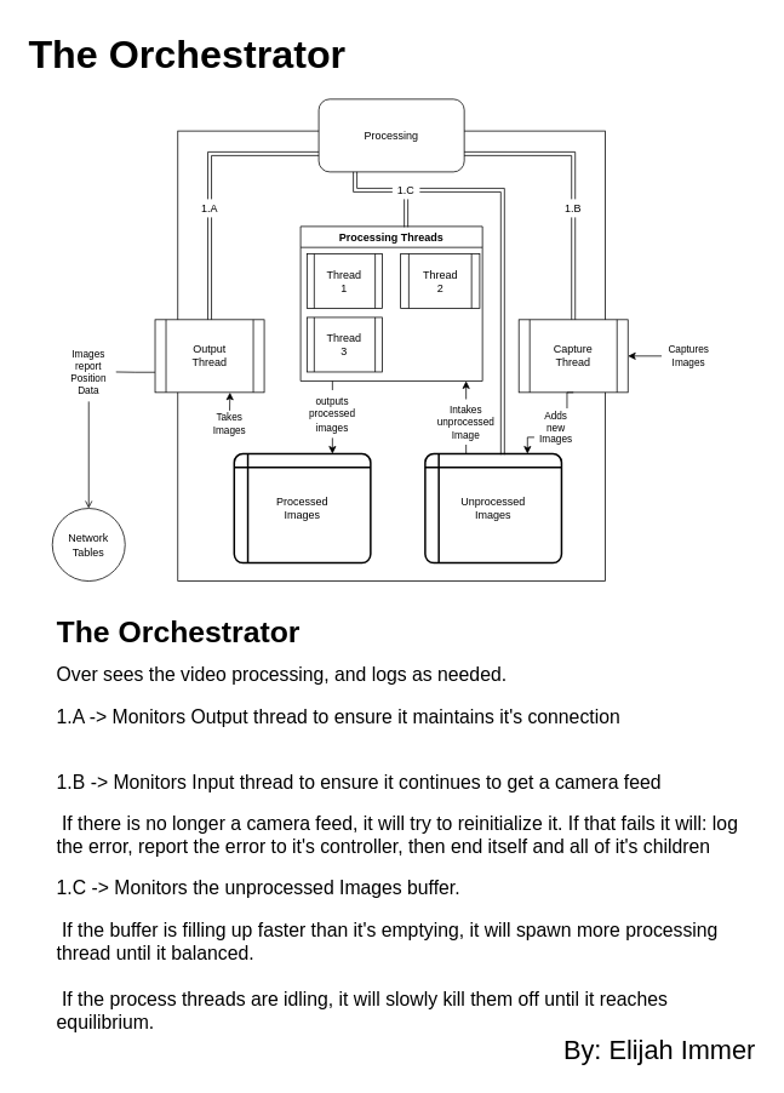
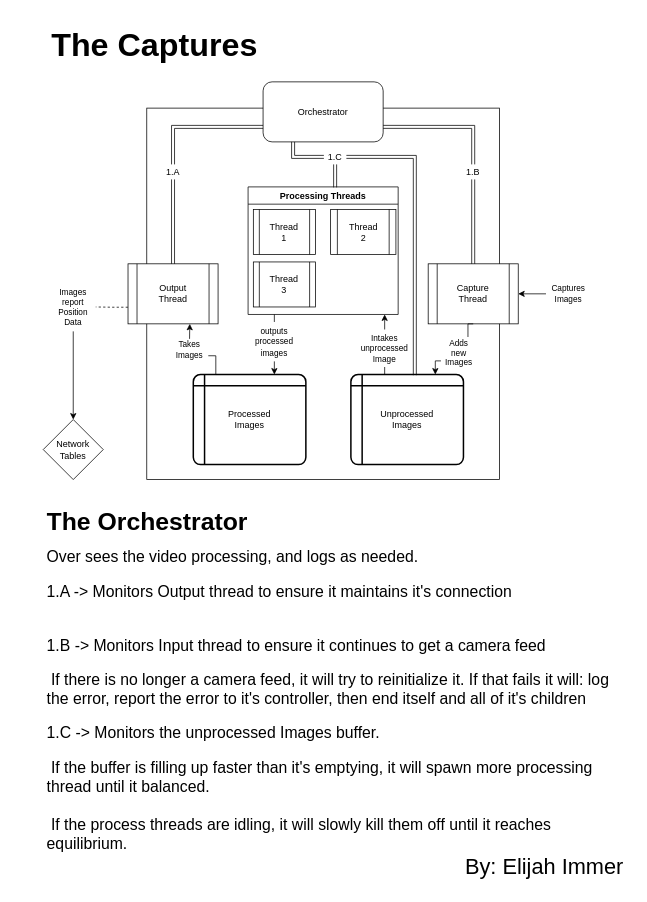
  <mxCell id="0" />
  <mxCell id="1" parent="0" />
  <mxCell id="2" value="" style="rounded=0;whiteSpace=wrap;html=1;" parent="1" vertex="1"><mxGeometry x="195" y="143.57" width="470" height="495" as="geometry" /></mxCell>
  <mxCell id="3" value="Output&lt;br&gt;Thread" style="shape=process;whiteSpace=wrap;html=1;backgroundOutline=1;" parent="1" vertex="1"><mxGeometry x="170" y="351.07" width="120" height="80" as="geometry" /></mxCell>
  <mxCell id="4" style="edgeStyle=orthogonalEdgeStyle;rounded=0;orthogonalLoop=1;jettySize=auto;html=1;exitX=0;exitY=0.75;exitDx=0;exitDy=0;entryX=0.75;entryY=0;entryDx=0;entryDy=0;startArrow=none;" parent="1" source="36" target="20" edge="1"><mxGeometry relative="1" as="geometry" /></mxCell>
  <mxCell id="5" value="Capture&lt;br&gt;Thread" style="shape=process;whiteSpace=wrap;html=1;backgroundOutline=1;" parent="1" vertex="1"><mxGeometry x="570" y="351.07" width="120" height="80" as="geometry" /></mxCell>
  <mxCell id="6" style="edgeStyle=orthogonalEdgeStyle;rounded=0;orthogonalLoop=1;jettySize=auto;html=1;entryX=0.5;entryY=0;entryDx=0;entryDy=0;shape=link;startArrow=none;" parent="1" source="23" target="3" edge="1"><mxGeometry relative="1" as="geometry" /></mxCell>
  <mxCell id="7" style="edgeStyle=orthogonalEdgeStyle;rounded=0;orthogonalLoop=1;jettySize=auto;html=1;exitX=0.5;exitY=1;exitDx=0;exitDy=0;entryX=0.5;entryY=0;entryDx=0;entryDy=0;shape=link;startArrow=none;" parent="1" source="21" target="5" edge="1"><mxGeometry relative="1" as="geometry" /></mxCell>
- <mxCell id="8" value="Processing" style="rounded=1;whiteSpace=wrap;html=1;fontSize=12;glass=0;strokeWidth=1;shadow=0;" parent="1" vertex="1"><mxGeometry x="350" y="108.57" width="160" height="80" as="geometry" /></mxCell>
+ <mxCell id="8" value="Orchestrator" style="rounded=1;whiteSpace=wrap;html=1;fontSize=12;glass=0;strokeWidth=1;shadow=0;" parent="1" vertex="1"><mxGeometry x="350" y="108.57" width="160" height="80" as="geometry" /></mxCell>
  <mxCell id="9" style="edgeStyle=orthogonalEdgeStyle;rounded=0;orthogonalLoop=1;jettySize=auto;html=1;exitX=0.5;exitY=1;exitDx=0;exitDy=0;" parent="1" source="2" target="2" edge="1"><mxGeometry relative="1" as="geometry" /></mxCell>
  <mxCell id="10" value="" style="endArrow=classic;html=1;rounded=0;exitX=0;exitY=0.5;exitDx=0;exitDy=0;entryX=1;entryY=0.5;entryDx=0;entryDy=0;startArrow=none;" parent="1" source="35" target="5" edge="1"><mxGeometry relative="1" as="geometry"><mxPoint x="756.2" y="382.57" as="sourcePoint" /><mxPoint x="630" y="398.57" as="targetPoint" /><Array as="points" /></mxGeometry></mxCell>
- <mxCell id="11" value="Network&lt;br&gt;Tables" style="ellipse;whiteSpace=wrap;html=1;" parent="1" vertex="1"><mxGeometry x="57" y="558.57" width="80" height="80" as="geometry" /></mxCell>
- <mxCell id="12" value="" style="endArrow=open;html=1;rounded=0;exitX=0.5;exitY=1;exitDx=0;exitDy=0;entryX=0.5;entryY=0;entryDx=0;entryDy=0;edgeStyle=orthogonalEdgeStyle;startArrow=none;" parent="1" source="40" target="11" edge="1"><mxGeometry relative="1" as="geometry"><mxPoint x="200" y="417.74" as="sourcePoint" /><mxPoint x="120" y="417.74" as="targetPoint" /></mxGeometry></mxCell>
+ <mxCell id="11" value="Network&lt;br&gt;Tables" style="rhombus;whiteSpace=wrap;html=1;" parent="1" vertex="1"><mxGeometry x="57" y="558.57" width="80" height="80" as="geometry" /></mxCell>
+ <mxCell id="12" value="" style="endArrow=classic;html=1;rounded=0;exitX=0.5;exitY=1;exitDx=0;exitDy=0;entryX=0.5;entryY=0;entryDx=0;entryDy=0;edgeStyle=orthogonalEdgeStyle;startArrow=none;" parent="1" source="40" target="11" edge="1"><mxGeometry relative="1" as="geometry"><mxPoint x="200" y="417.74" as="sourcePoint" /><mxPoint x="120" y="417.74" as="targetPoint" /></mxGeometry></mxCell>
  <mxCell id="13" value="Processing Threads" style="swimlane;" parent="1" vertex="1"><mxGeometry x="330" y="248.57" width="200" height="170" as="geometry" /></mxCell>
  <mxCell id="14" value="Thread&lt;br&gt;2&lt;span style=&quot;color: rgba(0 , 0 , 0 , 0) ; font-family: monospace ; font-size: 0px&quot;&gt;%3CmxGraphModel%3E%3Croot%3E%3CmxCell%20id%3D%220%22%2F%3E%3CmxCell%20id%3D%221%22%20parent%3D%220%22%2F%3E%3CmxCell%20id%3D%222%22%20value%3D%22Display%26lt%3Bbr%26gt%3BThead%22%20style%3D%22shape%3Dprocess%3BwhiteSpace%3Dwrap%3Bhtml%3D1%3BbackgroundOutline%3D1%3B%22%20vertex%3D%221%22%20parent%3D%221%22%3E%3CmxGeometry%20x%3D%22153%22%20y%3D%22282.5%22%20width%3D%22120%22%20height%3D%2280%22%20as%3D%22geometry%22%2F%3E%3C%2FmxCell%3E%3C%2Froot%3E%3C%2FmxGraphModel%3E&lt;/span&gt;&lt;span style=&quot;color: rgba(0 , 0 , 0 , 0) ; font-family: monospace ; font-size: 0px&quot;&gt;%3CmxGraphModel%3E%3Croot%3E%3CmxCell%20id%3D%220%22%2F%3E%3CmxCell%20id%3D%221%22%20parent%3D%220%22%2F%3E%3CmxCell%20id%3D%222%22%20value%3D%22Display%26lt%3Bbr%26gt%3BThead%22%20style%3D%22shape%3Dprocess%3BwhiteSpace%3Dwrap%3Bhtml%3D1%3BbackgroundOutline%3D1%3B%22%20vertex%3D%221%22%20parent%3D%221%22%3E%3CmxGeometry%20x%3D%22153%22%20y%3D%22282.5%22%20width%3D%22120%22%20height%3D%2280%22%20as%3D%22geometry%22%2F%3E%3C%2FmxCell%3E%3C%2Froot%3E%3C%2FmxGraphModel%32&lt;/span&gt;" style="shape=process;whiteSpace=wrap;html=1;backgroundOutline=1;" parent="13" vertex="1"><mxGeometry x="110" y="30" width="87" height="60" as="geometry" /></mxCell>
  <mxCell id="15" value="Thread&lt;br&gt;1&lt;span style=&quot;color: rgba(0 , 0 , 0 , 0) ; font-family: monospace ; font-size: 0px&quot;&gt;%3CmxGraphModel%3E%3Croot%3E%3CmxCell%20id%3D%220%22%2F%3E%3CmxCell%20id%3D%221%22%20parent%3D%220%22%2F%3E%3CmxCell%20id%3D%222%22%20value%3D%22Display%26lt%3Bbr%26gt%3BThead%22%20style%3D%22shape%3Dprocess%3BwhiteSpace%3Dwrap%3Bhtml%3D1%3BbackgroundOutline%3D1%3B%22%20vertex%3D%221%22%20parent%3D%221%22%3E%3CmxGeometry%20x%3D%22153%22%20y%3D%22282.5%22%20width%3D%22120%22%20height%3D%2280%22%20as%3D%22geometry%22%2F%3E%3C%2FmxCell%3E%3C%2Froot%3E%3C%2FmxGraphModel%3E&lt;/span&gt;&lt;span style=&quot;color: rgba(0 , 0 , 0 , 0) ; font-family: monospace ; font-size: 0px&quot;&gt;%3CmxGraphModel%3E%3Croot%3E%3CmxCell%20id%3D%220%22%2F%3E%3CmxCell%20id%3D%221%22%20parent%3D%220%22%2F%3E%3CmxCell%20id%3D%222%22%20value%3D%22Display%26lt%3Bbr%26gt%3BThead%22%20style%3D%22shape%3Dprocess%3BwhiteSpace%3Dwrap%3Bhtml%3D1%3BbackgroundOutline%3D1%3B%22%20vertex%3D%221%22%20parent%3D%221%22%3E%3CmxGeometry%20x%3D%22153%22%20y%3D%22282.5%22%20width%3D%22120%22%20height%3D%2280%22%20as%3D%22geometry%22%2F%3E%3C%2FmxCell%3E%3C%2Froot%3E%3C%2FmxGraphModel%3E&lt;/span&gt;" style="shape=process;whiteSpace=wrap;html=1;backgroundOutline=1;" parent="13" vertex="1"><mxGeometry x="7" y="30" width="83" height="60" as="geometry" /></mxCell>
  <mxCell id="16" value="Thread&lt;br&gt;3&lt;span style=&quot;color: rgba(0 , 0 , 0 , 0) ; font-family: monospace ; font-size: 0px&quot;&gt;%3CmxGraphModel%3E%3Croot%3E%3CmxCell%20id%3D%220%22%2F%3E%3CmxCell%20id%3D%221%22%20parent%3D%220%22%2F%3E%3CmxCell%20id%3D%222%22%20value%3D%22Display%26lt%3Bbr%26gt%3BThead%22%20style%3D%22shape%3Dprocess%3BwhiteSpace%3Dwrap%3Bhtml%3D1%3BbackgroundOutline%3D1%3B%22%20vertex%3D%221%22%20parent%3D%221%22%3E%3CmxGeometry%20x%3D%22153%22%20y%3D%22282.5%22%20width%3D%22120%22%20height%3D%2280%22%20as%3D%22geometry%22%2F%3E%3C%2FmxCell%3E%3C%2Froot%3E%3C%2FmxGraphModel%3E&lt;/span&gt;&lt;span style=&quot;color: rgba(0 , 0 , 0 , 0) ; font-family: monospace ; font-size: 0px&quot;&gt;%3CmxGraphModel%3E%3Croot%3E%3CmxCell%20id%3D%220%22%2F%3E%3CmxCell%20id%3D%221%22%20parent%3D%220%22%2F%3E%3CmxCell%20id%3D%222%22%20value%3D%22Display%26lt%3Bbr%26gt%3BThead%22%20style%3D%22shape%3Dprocess%3BwhiteSpace%3Dwrap%3Bhtml%3D1%3BbackgroundOutline%3D1%3B%22%20vertex%3D%221%22%20parent%3D%221%22%3E%3CmxGeometry%20x%3D%22153%22%20y%3D%22282.5%22%20width%3D%22120%22%20height%3D%2280%22%20as%3D%22geometry%22%2F%3E%3C%2FmxCell%3E%3C%2Froot%3E%3C%2FmxGraphModel%33&lt;/span&gt;" style="shape=process;whiteSpace=wrap;html=1;backgroundOutline=1;" parent="13" vertex="1"><mxGeometry x="7" y="100" width="83" height="60" as="geometry" /></mxCell>
  <mxCell id="17" value="" style="shape=image;html=1;verticalAlign=top;verticalLabelPosition=bottom;labelBackgroundColor=#000000;imageAspect=0;aspect=fixed;image=https://cdn0.iconfinder.com/data/icons/font-awesome-solid-vol-2/512/ellipsis-h-128.png;imageBackground=none;imageBorder=none;part=0;" parent="13" vertex="1"><mxGeometry x="123.5" y="100" width="60" height="60" as="geometry" /></mxCell>
  <mxCell id="18" style="edgeStyle=orthogonalEdgeStyle;rounded=0;orthogonalLoop=1;jettySize=auto;html=1;exitX=0.5;exitY=0;exitDx=0;exitDy=0;startArrow=none;entryX=0.686;entryY=1;entryDx=0;entryDy=0;entryPerimeter=0;" parent="1" source="38" target="3" edge="1"><mxGeometry relative="1" as="geometry"><mxPoint x="245" y="428.57" as="targetPoint" /></mxGeometry></mxCell>
  <mxCell id="19" value="Processed&lt;br&gt;Images" style="shape=internalStorage;whiteSpace=wrap;html=1;dx=15;dy=15;rounded=1;arcSize=8;strokeWidth=2;shadow=0;sketch=0;" parent="1" vertex="1"><mxGeometry x="257" y="498.57" width="150" height="120" as="geometry" /></mxCell>
  <mxCell id="20" value="Unprocessed&lt;br&gt;Images" style="shape=internalStorage;whiteSpace=wrap;html=1;dx=15;dy=15;rounded=1;arcSize=8;strokeWidth=2;shadow=0;sketch=0;" parent="1" vertex="1"><mxGeometry x="467" y="498.57" width="150" height="120" as="geometry" /></mxCell>
  <mxCell id="21" value="1.B" style="text;html=1;strokeColor=none;fillColor=none;align=center;verticalAlign=middle;whiteSpace=wrap;rounded=0;shadow=0;sketch=0;" parent="1" vertex="1"><mxGeometry x="600" y="218.57" width="60" height="20" as="geometry" /></mxCell>
  <mxCell id="22" value="" style="edgeStyle=orthogonalEdgeStyle;rounded=0;orthogonalLoop=1;jettySize=auto;html=1;exitX=1;exitY=0.75;exitDx=0;exitDy=0;entryX=0.5;entryY=0;entryDx=0;entryDy=0;shape=link;endArrow=none;" parent="1" source="8" target="21" edge="1"><mxGeometry relative="1" as="geometry"><mxPoint x="510" y="168.57" as="sourcePoint" /><mxPoint x="630" y="351.07" as="targetPoint" /></mxGeometry></mxCell>
  <mxCell id="23" value="1.A" style="text;html=1;strokeColor=none;fillColor=none;align=center;verticalAlign=middle;whiteSpace=wrap;rounded=0;shadow=0;sketch=0;" parent="1" vertex="1"><mxGeometry x="200" y="218.57" width="60" height="20" as="geometry" /></mxCell>
  <mxCell id="24" value="" style="edgeStyle=orthogonalEdgeStyle;rounded=0;orthogonalLoop=1;jettySize=auto;html=1;exitX=0;exitY=0.75;exitDx=0;exitDy=0;entryX=0.5;entryY=0;entryDx=0;entryDy=0;shape=link;endArrow=none;" parent="1" source="8" target="23" edge="1"><mxGeometry relative="1" as="geometry"><mxPoint x="350" y="168.57" as="sourcePoint" /><mxPoint x="230" y="351.07" as="targetPoint" /></mxGeometry></mxCell>
  <mxCell id="25" style="edgeStyle=orthogonalEdgeStyle;shape=link;rounded=0;comic=0;orthogonalLoop=1;jettySize=auto;html=1;exitX=1;exitY=0.5;exitDx=0;exitDy=0;entryX=0.568;entryY=0.008;entryDx=0;entryDy=0;entryPerimeter=0;fontSize=13;endArrow=none;endFill=0;" parent="1" source="28" target="20" edge="1"><mxGeometry relative="1" as="geometry" /></mxCell>
  <mxCell id="26" style="edgeStyle=orthogonalEdgeStyle;shape=link;rounded=0;comic=0;orthogonalLoop=1;jettySize=auto;html=1;exitX=0;exitY=0.5;exitDx=0;exitDy=0;entryX=0.25;entryY=1;entryDx=0;entryDy=0;fontSize=13;endArrow=none;endFill=0;" parent="1" source="28" target="8" edge="1"><mxGeometry relative="1" as="geometry" /></mxCell>
  <mxCell id="27" style="edgeStyle=orthogonalEdgeStyle;shape=link;rounded=0;comic=0;orthogonalLoop=1;jettySize=auto;html=1;exitX=0.5;exitY=1;exitDx=0;exitDy=0;entryX=0.58;entryY=0.004;entryDx=0;entryDy=0;entryPerimeter=0;fontSize=13;endArrow=none;endFill=0;" parent="1" source="28" target="13" edge="1"><mxGeometry relative="1" as="geometry" /></mxCell>
  <mxCell id="28" value="1.C" style="text;html=1;strokeColor=none;fillColor=none;align=center;verticalAlign=middle;whiteSpace=wrap;rounded=0;shadow=0;sketch=0;" parent="1" vertex="1"><mxGeometry x="431" y="198.57" width="30" height="20" as="geometry" /></mxCell>
  <mxCell id="29" style="edgeStyle=orthogonalEdgeStyle;rounded=0;comic=0;orthogonalLoop=1;jettySize=auto;html=1;exitX=0.5;exitY=0;exitDx=0;exitDy=0;fontSize=13;endArrow=none;endFill=0;" parent="1" source="30" edge="1"><mxGeometry relative="1" as="geometry"><mxPoint x="365" y="418.57" as="targetPoint" /></mxGeometry></mxCell>
  <mxCell id="30" value="&lt;font style=&quot;font-size: 11px&quot;&gt;outputs processed images&lt;/font&gt;" style="text;html=1;strokeColor=none;fillColor=none;align=center;verticalAlign=middle;whiteSpace=wrap;rounded=0;shadow=0;sketch=0;" parent="1" vertex="1"><mxGeometry x="330" y="428.57" width="70" height="52.5" as="geometry" /></mxCell>
  <mxCell id="31" style="edgeStyle=orthogonalEdgeStyle;rounded=0;comic=0;orthogonalLoop=1;jettySize=auto;html=1;exitX=0.5;exitY=1;exitDx=0;exitDy=0;fontSize=10;entryX=0.5;entryY=1;entryDx=0;entryDy=0;endArrow=none;endFill=0;" parent="1" target="33" edge="1"><mxGeometry relative="1" as="geometry"><mxPoint x="512" y="498.57" as="sourcePoint" /></mxGeometry></mxCell>
  <mxCell id="32" style="edgeStyle=orthogonalEdgeStyle;rounded=0;comic=0;orthogonalLoop=1;jettySize=auto;html=1;exitX=0.5;exitY=0;exitDx=0;exitDy=0;fontSize=10;endArrow=classic;endFill=1;" parent="1" source="33" edge="1"><mxGeometry relative="1" as="geometry"><mxPoint x="512" y="418.57" as="targetPoint" /></mxGeometry></mxCell>
  <mxCell id="33" value="&lt;font style=&quot;font-size: 11px&quot;&gt;Intakes unprocessed&lt;br&gt;Image&lt;/font&gt;" style="text;html=1;strokeColor=none;fillColor=none;align=center;verticalAlign=middle;whiteSpace=wrap;rounded=0;shadow=0;sketch=0;" parent="1" vertex="1"><mxGeometry x="477" y="438.57" width="70" height="50" as="geometry" /></mxCell>
  <mxCell id="34" value="" style="endArrow=classic;html=1;rounded=0;comic=0;fontSize=10;exitX=0.5;exitY=1;exitDx=0;exitDy=0;" parent="1" source="30" edge="1"><mxGeometry width="50" height="50" relative="1" as="geometry"><mxPoint x="417" y="478.57" as="sourcePoint" /><mxPoint x="365" y="498.57" as="targetPoint" /></mxGeometry></mxCell>
  <mxCell id="35" value="Captures&lt;br&gt;Images" style="text;html=1;strokeColor=none;fillColor=none;align=center;verticalAlign=middle;whiteSpace=wrap;rounded=0;shadow=0;sketch=0;fontSize=11;" parent="1" vertex="1"><mxGeometry x="727" y="376.07" width="60" height="30" as="geometry" /></mxCell>
  <mxCell id="36" value="Adds&lt;br&gt;new&lt;br&gt;Images" style="text;html=1;strokeColor=none;fillColor=none;align=center;verticalAlign=middle;whiteSpace=wrap;rounded=0;shadow=0;sketch=0;fontSize=11;" parent="1" vertex="1"><mxGeometry x="587" y="448.57" width="48" height="42.5" as="geometry" /></mxCell>
  <mxCell id="37" value="" style="edgeStyle=orthogonalEdgeStyle;rounded=0;orthogonalLoop=1;jettySize=auto;html=1;exitX=0.5;exitY=1;exitDx=0;exitDy=0;entryX=0.75;entryY=0;entryDx=0;entryDy=0;endArrow=none;" parent="1" source="5" target="36" edge="1"><mxGeometry relative="1" as="geometry"><mxPoint x="630" y="431.07" as="sourcePoint" /><mxPoint x="579.5" y="498.57" as="targetPoint" /></mxGeometry></mxCell>
  <mxCell id="38" value="Takes&lt;br&gt;Images" style="text;html=1;strokeColor=none;fillColor=none;align=center;verticalAlign=middle;whiteSpace=wrap;rounded=0;shadow=0;sketch=0;fontSize=11;" parent="1" vertex="1"><mxGeometry x="227" y="451.07" width="50" height="30" as="geometry" /></mxCell>
+ <mxCell id="39" value="" style="edgeStyle=orthogonalEdgeStyle;rounded=0;orthogonalLoop=1;jettySize=auto;html=1;exitX=0.25;exitY=0;exitDx=0;exitDy=0;entryX=1;entryY=0.75;entryDx=0;entryDy=0;endArrow=none;" parent="1" source="19" target="38" edge="1"><mxGeometry relative="1" as="geometry"><mxPoint x="294.5" y="498.57" as="sourcePoint" /><mxPoint x="230" y="431.07" as="targetPoint" /><Array as="points"><mxPoint x="287" y="498.57" /><mxPoint x="287" y="473.57" /></Array></mxGeometry></mxCell>
  <mxCell id="40" value="Images&lt;br&gt;report&lt;br&gt;Position&lt;br&gt;Data" style="text;html=1;strokeColor=none;fillColor=none;align=center;verticalAlign=middle;whiteSpace=wrap;rounded=0;shadow=0;sketch=0;fontSize=11;" parent="1" vertex="1"><mxGeometry x="67" y="376.07" width="60" height="65" as="geometry" /></mxCell>
- <mxCell id="41" value="" style="endArrow=none;html=1;rounded=0;exitX=-0.001;exitY=0.723;exitDx=0;exitDy=0;edgeStyle=orthogonalEdgeStyle;entryX=1;entryY=0.5;entryDx=0;entryDy=0;exitPerimeter=0;" parent="1" source="3" target="40" edge="1"><mxGeometry relative="1" as="geometry"><mxPoint x="170" y="411.07" as="sourcePoint" /><mxPoint x="137" y="411.57" as="targetPoint" /></mxGeometry></mxCell>
+ <mxCell id="41" value="" style="endArrow=none;html=1;rounded=0;exitX=-0.001;exitY=0.723;exitDx=0;exitDy=0;edgeStyle=orthogonalEdgeStyle;entryX=1;entryY=0.5;entryDx=0;entryDy=0;exitPerimeter=0;dashed=1;" parent="1" source="3" target="40" edge="1"><mxGeometry relative="1" as="geometry"><mxPoint x="170" y="411.07" as="sourcePoint" /><mxPoint x="137" y="411.57" as="targetPoint" /></mxGeometry></mxCell>
  <mxCell id="42" value="&lt;h1&gt;&lt;font style=&quot;font-size: 33px&quot;&gt;The Orchestrator&lt;/font&gt;&lt;/h1&gt;&lt;div&gt;&lt;span style=&quot;font-size: 21px&quot;&gt;Over sees the video processing, and logs as needed.&lt;/span&gt;&lt;br&gt;&lt;/div&gt;&lt;p style=&quot;font-size: 21px&quot;&gt;&lt;font style=&quot;font-size: 21px&quot;&gt;1.A -&amp;gt; Monitors Output thread to ensure it maintains it's connection&lt;/font&gt;&lt;/p&gt;&lt;p style=&quot;font-size: 21px&quot;&gt;&lt;font style=&quot;font-size: 21px&quot;&gt;&lt;br&gt;1.B -&amp;gt; Monitors Input thread to ensure it continues to get a camera feed&lt;/font&gt;&lt;/p&gt;&lt;p style=&quot;font-size: 21px&quot;&gt;&lt;font style=&quot;font-size: 21px&quot;&gt;&lt;span style=&quot;white-space: pre&quot;&gt; &lt;/span&gt;If there is no longer a camera feed, it will try to reinitialize it. If that fails it will: log the error, report the error to it's controller, then end itself and all of it's children&lt;br&gt;&lt;/font&gt;&lt;/p&gt;&lt;p style=&quot;font-size: 21px&quot;&gt;&lt;font style=&quot;font-size: 21px&quot;&gt;1.C -&amp;gt; Monitors the unprocessed Images buffer.&lt;br&gt;&lt;/font&gt;&lt;/p&gt;&lt;p style=&quot;font-size: 21px&quot;&gt;&lt;font style=&quot;font-size: 21px&quot;&gt;&lt;span style=&quot;white-space: pre&quot;&gt; &lt;/span&gt;If the buffer is filling up faster than it's emptying, it will spawn more processing thread until it balanced.&lt;br&gt;&lt;br&gt;&lt;span style=&quot;white-space: pre&quot;&gt; &lt;/span&gt;If the process threads are idling, it will slowly kill them off until it reaches equilibrium.&lt;/font&gt;&lt;br&gt;&lt;/p&gt;" style="text;html=1;strokeColor=none;fillColor=none;spacing=5;spacingTop=-20;whiteSpace=wrap;overflow=hidden;rounded=0;shadow=0;sketch=0;fontSize=11;" parent="1" vertex="1"><mxGeometry x="57" y="670" width="763" height="510" as="geometry" /></mxCell>
- <mxCell id="43" value="&lt;font style=&quot;font-size: 43px&quot;&gt;The Orchestrator&lt;/font&gt;" style="text;strokeColor=none;fillColor=none;html=1;fontSize=24;fontStyle=1;verticalAlign=middle;align=center;shadow=0;sketch=0;" parent="1" vertex="1"><mxGeometry width="370" height="80" as="geometry" x="20" y="20" /></mxCell>
+ <mxCell id="43" value="&lt;font style=&quot;font-size: 43px&quot;&gt;The Captures&lt;/font&gt;" style="text;strokeColor=none;fillColor=none;html=1;fontSize=24;fontStyle=1;verticalAlign=middle;align=center;shadow=0;sketch=0;" parent="1" vertex="1"><mxGeometry width="370" height="80" as="geometry" x="20" y="20" /></mxCell>
  <mxCell id="44" value="&lt;font style=&quot;font-size: 29px&quot;&gt;By: Elijah Immer&lt;/font&gt;" style="text;html=1;strokeColor=none;fillColor=none;align=center;verticalAlign=middle;whiteSpace=wrap;rounded=0;" parent="1" vertex="1"><mxGeometry x="610" y="1130" width="230" height="50" as="geometry" /></mxCell>
